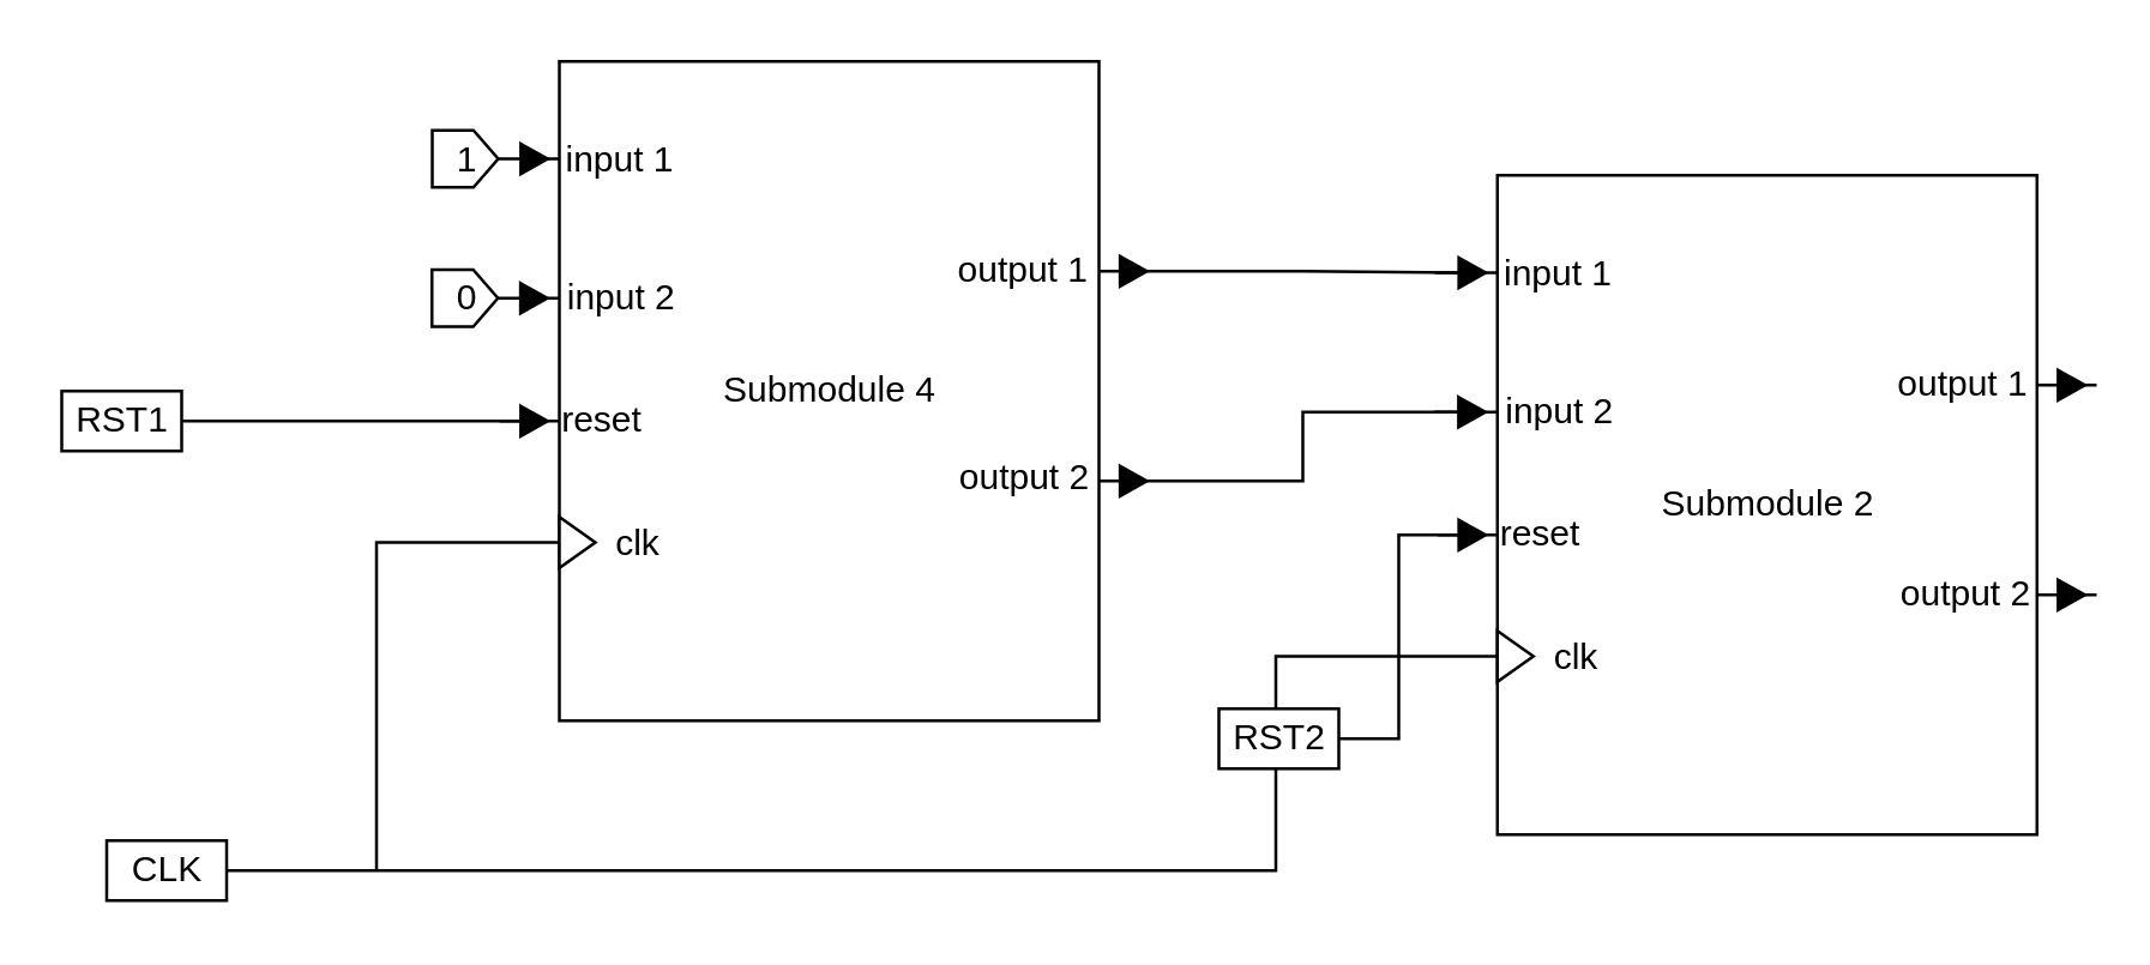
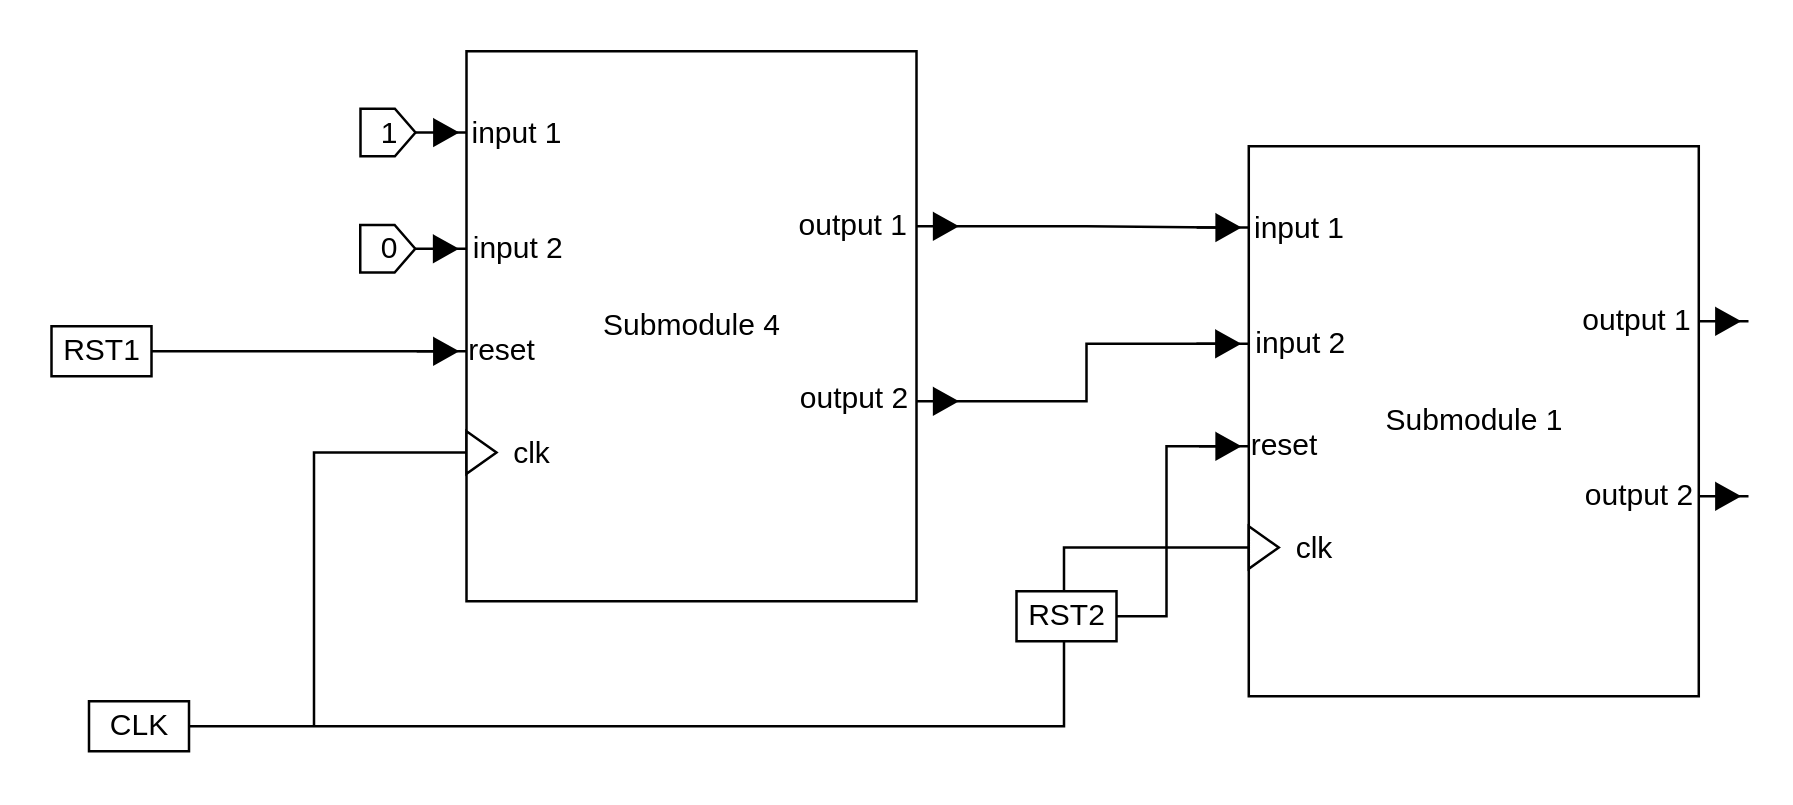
  <mxCell id="0" />
  <mxCell id="1" parent="0" />
  <mxCell id="2" style="edgeStyle=orthogonalEdgeStyle;html=1;endArrow=none;endFill=0;bendable=1;noJump=0;flowAnimation=0;ignoreEdge=0;orthogonalLoop=0;orthogonal=0;enumerate=0;comic=0;arcSize=0;startFill=1;entryX=0;entryY=0.5;entryDx=0;entryDy=0;exitX=0;exitY=0;exitDx=40;exitDy=10;exitPerimeter=0;" parent="1" source="4" target="35" edge="1"><mxGeometry relative="1" as="geometry"><mxPoint x="75" y="290" as="sourcePoint" /><mxPoint x="475" y="210" as="targetPoint" /><Array as="points"><mxPoint x="425" y="290" /><mxPoint x="425" y="219" /><mxPoint x="499" y="219" /></Array></mxGeometry></mxCell>
  <mxCell id="3" style="edgeStyle=orthogonalEdgeStyle;html=1;endArrow=none;endFill=0;bendable=1;noJump=0;flowAnimation=0;ignoreEdge=0;orthogonalLoop=0;orthogonal=0;enumerate=0;comic=0;arcSize=0;startFill=1;entryX=0;entryY=0.5;entryDx=0;entryDy=0;" parent="1" target="13" edge="1"><mxGeometry relative="1" as="geometry"><mxPoint x="125" y="290" as="sourcePoint" /><mxPoint x="155" y="180" as="targetPoint" /><Array as="points"><mxPoint x="125" y="181" /></Array></mxGeometry></mxCell>
  <mxCell id="4" value="CLK" style="externalPins=0;recursiveResize=0;shadow=0;dashed=0;align=center;html=1;strokeWidth=1;shape=mxgraph.rtl.abstract.entity;container=1;collapsible=0;kind=input;drawPins=0;left=0;right=1;bottom=0;top=0;comic=0;sketch=0;" parent="1" vertex="1"><mxGeometry x="35" y="280" width="40" height="20" as="geometry" /></mxCell>
  <mxCell id="5" style="edgeStyle=orthogonalEdgeStyle;comic=0;html=1;exitX=0;exitY=0;exitDx=20;exitDy=10;exitPerimeter=0;entryX=0;entryY=0.5;entryDx=0;entryDy=0;startFill=1;endArrow=none;endFill=0;" parent="1" source="6" target="25" edge="1"><mxGeometry relative="1" as="geometry" /></mxCell>
  <mxCell id="6" value="RST1" style="externalPins=0;recursiveResize=0;shadow=0;dashed=0;align=center;html=1;strokeWidth=1;shape=mxgraph.rtl.abstract.entity;container=1;collapsible=0;kind=input;drawPins=0;left=0;right=1;bottom=0;top=0;comic=0;sketch=0;" parent="1" vertex="1"><mxGeometry x="20" y="130" width="40" height="20" as="geometry" /></mxCell>
  <mxCell id="7" value="0" style="shape=offPageConnector;html=1;rotation=0;direction=north;" parent="1" vertex="1"><mxGeometry x="143.5" y="89.5" width="22" height="19" as="geometry" /></mxCell>
  <mxCell id="8" value="1" style="shape=offPageConnector;html=1;rotation=0;direction=north;" parent="1" vertex="1"><mxGeometry x="143.6" y="43" width="22" height="19" as="geometry" /></mxCell>
  <mxCell id="9" value="" style="group" parent="1" vertex="1" connectable="0"><mxGeometry x="166.09" y="20" width="215.91" height="220" as="geometry" /></mxCell>
  <mxCell id="10" value="Submodule 4" style="externalPins=0;recursiveResize=0;shadow=0;dashed=0;align=center;html=1;strokeWidth=1;shape=mxgraph.rtl.abstract.entity;container=1;collapsible=0;kind=sequential;drawPins=0;left=0;right=0;bottom=0;top=0;type=none;treeFolding=0;comic=0;enumerate=0;moveCells=0;metaEdit=0;backgroundOutline=0;snapToPoint=0;noLabel=0;rightArr=output%201%3Ao,output%202%3Ao;type_size=30;" parent="9" vertex="1"><mxGeometry x="19.91" width="180" height="220" as="geometry" /></mxCell>
  <mxCell id="11" value="input 1" style="text;html=1;align=center;verticalAlign=middle;whiteSpace=wrap;rounded=0;" parent="10" vertex="1"><mxGeometry y="25.75" width="41" height="13.5" as="geometry" /></mxCell>
  <mxCell id="12" value="input 2" style="text;html=1;align=center;verticalAlign=middle;whiteSpace=wrap;rounded=0;" parent="10" vertex="1"><mxGeometry y="72.25" width="42" height="13.5" as="geometry" /></mxCell>
  <mxCell id="13" value="" style="triangle;whiteSpace=wrap;html=1;" parent="10" vertex="1"><mxGeometry y="152" width="12" height="17" as="geometry" /></mxCell>
  <mxCell id="14" value="reset" style="text;html=1;align=center;verticalAlign=middle;whiteSpace=wrap;rounded=0;" parent="10" vertex="1"><mxGeometry y="113" width="29" height="13.5" as="geometry" /></mxCell>
  <mxCell id="15" value="clk" style="text;html=1;align=center;verticalAlign=middle;whiteSpace=wrap;rounded=0;" parent="10" vertex="1"><mxGeometry x="12" y="153.75" width="29" height="13.5" as="geometry" /></mxCell>
  <mxCell id="16" value="output 1" style="text;html=1;align=center;verticalAlign=middle;whiteSpace=wrap;rounded=0;" parent="10" vertex="1"><mxGeometry x="130" y="63" width="50" height="13.5" as="geometry" /></mxCell>
  <mxCell id="17" value="output 2" style="text;html=1;align=center;verticalAlign=middle;whiteSpace=wrap;rounded=0;" parent="10" vertex="1"><mxGeometry x="131" y="132" width="49" height="13.5" as="geometry" /></mxCell>
  <mxCell id="18" style="edgeStyle=orthogonalEdgeStyle;comic=0;html=1;exitX=0.5;exitY=1;exitDx=0;exitDy=0;entryX=0;entryY=0.5;entryDx=0;entryDy=0;startFill=1;endArrow=none;endFill=0;" parent="9" source="7" target="19" edge="1"><mxGeometry relative="1" as="geometry"><mxPoint x="9.95" y="79" as="targetPoint" /><mxPoint x="-1.05" y="79" as="sourcePoint" /></mxGeometry></mxCell>
  <mxCell id="19" value="" style="triangle;whiteSpace=wrap;html=1;fillColor=#000000;" parent="9" vertex="1"><mxGeometry x="6.95" y="74" width="8.96" height="10" as="geometry" /></mxCell>
  <mxCell id="20" style="edgeStyle=orthogonalEdgeStyle;rounded=0;orthogonalLoop=1;jettySize=auto;html=1;exitX=1;exitY=0.5;exitDx=0;exitDy=0;entryX=1.435;entryY=0.508;entryDx=0;entryDy=0;entryPerimeter=0;endArrow=none;endFill=0;" parent="9" source="19" target="19" edge="1"><mxGeometry relative="1" as="geometry" /></mxCell>
  <mxCell id="21" style="edgeStyle=orthogonalEdgeStyle;comic=0;html=1;exitX=0.5;exitY=1;exitDx=0;exitDy=0;entryX=0;entryY=0.5;entryDx=0;entryDy=0;startFill=1;endArrow=none;endFill=0;" parent="9" source="8" target="22" edge="1"><mxGeometry relative="1" as="geometry"><mxPoint x="10.05" y="32.5" as="targetPoint" /><mxPoint x="-0.95" y="32.5" as="sourcePoint" /></mxGeometry></mxCell>
  <mxCell id="22" value="" style="triangle;whiteSpace=wrap;html=1;fillColor=#000000;" parent="9" vertex="1"><mxGeometry x="7.05" y="27.5" width="8.96" height="10" as="geometry" /></mxCell>
  <mxCell id="23" style="edgeStyle=orthogonalEdgeStyle;rounded=0;orthogonalLoop=1;jettySize=auto;html=1;exitX=1;exitY=0.5;exitDx=0;exitDy=0;entryX=1.435;entryY=0.508;entryDx=0;entryDy=0;entryPerimeter=0;endArrow=none;endFill=0;" parent="9" source="22" target="22" edge="1"><mxGeometry relative="1" as="geometry" /></mxCell>
  <mxCell id="24" style="edgeStyle=orthogonalEdgeStyle;comic=0;html=1;exitX=0.5;exitY=1;exitDx=0;exitDy=0;entryX=0;entryY=0.5;entryDx=0;entryDy=0;startFill=1;endArrow=none;endFill=0;" parent="9" target="25" edge="1"><mxGeometry relative="1" as="geometry"><mxPoint x="10.04" y="120" as="targetPoint" /><mxPoint y="120" as="sourcePoint" /></mxGeometry></mxCell>
  <mxCell id="25" value="" style="triangle;whiteSpace=wrap;html=1;fillColor=#000000;" parent="9" vertex="1"><mxGeometry x="7.04" y="115" width="8.96" height="10" as="geometry" /></mxCell>
  <mxCell id="26" style="edgeStyle=orthogonalEdgeStyle;rounded=0;orthogonalLoop=1;jettySize=auto;html=1;exitX=1;exitY=0.5;exitDx=0;exitDy=0;entryX=1.435;entryY=0.508;entryDx=0;entryDy=0;entryPerimeter=0;endArrow=none;endFill=0;" parent="9" source="25" target="25" edge="1"><mxGeometry relative="1" as="geometry" /></mxCell>
  <mxCell id="27" style="edgeStyle=orthogonalEdgeStyle;comic=0;html=1;exitX=0.5;exitY=1;exitDx=0;exitDy=0;entryX=0;entryY=0.5;entryDx=0;entryDy=0;startFill=1;endArrow=none;endFill=0;" parent="9" target="28" edge="1"><mxGeometry relative="1" as="geometry"><mxPoint x="209.95" y="70" as="targetPoint" /><mxPoint x="199.91" y="70" as="sourcePoint" /></mxGeometry></mxCell>
  <mxCell id="28" value="" style="triangle;whiteSpace=wrap;html=1;fillColor=#000000;" parent="9" vertex="1"><mxGeometry x="206.95" y="65" width="8.96" height="10" as="geometry" /></mxCell>
  <mxCell id="29" style="edgeStyle=orthogonalEdgeStyle;comic=0;html=1;exitX=0.5;exitY=1;exitDx=0;exitDy=0;entryX=0;entryY=0.5;entryDx=0;entryDy=0;startFill=1;endArrow=none;endFill=0;" parent="9" target="30" edge="1"><mxGeometry relative="1" as="geometry"><mxPoint x="209.95" y="140" as="targetPoint" /><mxPoint x="199.91" y="140" as="sourcePoint" /></mxGeometry></mxCell>
  <mxCell id="30" value="" style="triangle;whiteSpace=wrap;html=1;fillColor=#000000;" parent="9" vertex="1"><mxGeometry x="206.95" y="135" width="8.96" height="10" as="geometry" /></mxCell>
  <mxCell id="31" value="" style="group" parent="1" vertex="1" connectable="0"><mxGeometry x="479" y="58" width="215.91" height="220" as="geometry" /></mxCell>
- <mxCell id="32" value="Submodule 2" style="externalPins=1;recursiveResize=0;shadow=0;dashed=0;align=center;html=1;strokeWidth=1;shape=mxgraph.rtl.abstract.entity;container=1;collapsible=0;kind=sequential;drawPins=1;left=0;right=0;bottom=0;top=0;type=none;treeFolding=0;comic=0;enumerate=0;moveCells=0;metaEdit=0;backgroundOutline=0;snapToPoint=0;noLabel=0;rightArr=output%201%3Ao,output%202%3Ao;rightRot=180;" parent="31" vertex="1"><mxGeometry x="19.91" width="180" height="220" as="geometry" /></mxCell>
+ <mxCell id="32" value="Submodule 1" style="externalPins=1;recursiveResize=0;shadow=0;dashed=0;align=center;html=1;strokeWidth=1;shape=mxgraph.rtl.abstract.entity;container=1;collapsible=0;kind=sequential;drawPins=1;left=0;right=0;bottom=0;top=0;type=none;treeFolding=0;comic=0;enumerate=0;moveCells=0;metaEdit=0;backgroundOutline=0;snapToPoint=0;noLabel=0;rightArr=output%201%3Ao,output%202%3Ao;rightRot=180;" parent="31" vertex="1"><mxGeometry x="19.91" width="180" height="220" as="geometry" /></mxCell>
  <mxCell id="33" value="input 1" style="text;html=1;align=center;verticalAlign=middle;whiteSpace=wrap;rounded=0;" parent="32" vertex="1"><mxGeometry y="25.75" width="41" height="13.5" as="geometry" /></mxCell>
  <mxCell id="34" value="input 2" style="text;html=1;align=center;verticalAlign=middle;whiteSpace=wrap;rounded=0;" parent="32" vertex="1"><mxGeometry y="72.25" width="42" height="13.5" as="geometry" /></mxCell>
  <mxCell id="35" value="" style="triangle;whiteSpace=wrap;html=1;" parent="32" vertex="1"><mxGeometry y="152" width="12" height="17" as="geometry" /></mxCell>
  <mxCell id="36" value="reset" style="text;html=1;align=center;verticalAlign=middle;whiteSpace=wrap;rounded=0;" parent="32" vertex="1"><mxGeometry y="113" width="29" height="13.5" as="geometry" /></mxCell>
  <mxCell id="37" value="clk" style="text;html=1;align=center;verticalAlign=middle;whiteSpace=wrap;rounded=0;" parent="32" vertex="1"><mxGeometry x="12" y="153.75" width="29" height="13.5" as="geometry" /></mxCell>
  <mxCell id="38" value="output 2" style="text;html=1;align=center;verticalAlign=middle;whiteSpace=wrap;rounded=0;" parent="32" vertex="1"><mxGeometry x="133" y="133" width="47" height="13.5" as="geometry" /></mxCell>
  <mxCell id="39" style="edgeStyle=orthogonalEdgeStyle;comic=0;html=1;exitX=0.5;exitY=1;exitDx=0;exitDy=0;entryX=0;entryY=0.5;entryDx=0;entryDy=0;startFill=1;endArrow=none;endFill=0;" parent="31" target="40" edge="1"><mxGeometry relative="1" as="geometry"><mxPoint x="9.95" y="79" as="targetPoint" /><mxPoint x="-1.05" y="79" as="sourcePoint" /></mxGeometry></mxCell>
  <mxCell id="40" value="" style="triangle;whiteSpace=wrap;html=1;fillColor=#000000;" parent="31" vertex="1"><mxGeometry x="6.95" y="74" width="8.96" height="10" as="geometry" /></mxCell>
  <mxCell id="41" style="edgeStyle=orthogonalEdgeStyle;rounded=0;orthogonalLoop=1;jettySize=auto;html=1;exitX=1;exitY=0.5;exitDx=0;exitDy=0;entryX=1.435;entryY=0.508;entryDx=0;entryDy=0;entryPerimeter=0;endArrow=none;endFill=0;" parent="31" source="40" target="40" edge="1"><mxGeometry relative="1" as="geometry" /></mxCell>
  <mxCell id="42" style="edgeStyle=orthogonalEdgeStyle;comic=0;html=1;exitX=0.5;exitY=1;exitDx=0;exitDy=0;entryX=0;entryY=0.5;entryDx=0;entryDy=0;startFill=1;endArrow=none;endFill=0;" parent="31" target="43" edge="1"><mxGeometry relative="1" as="geometry"><mxPoint x="10.05" y="32.5" as="targetPoint" /><mxPoint x="-0.95" y="32.5" as="sourcePoint" /></mxGeometry></mxCell>
  <mxCell id="43" value="" style="triangle;whiteSpace=wrap;html=1;fillColor=#000000;" parent="31" vertex="1"><mxGeometry x="7.05" y="27.5" width="8.96" height="10" as="geometry" /></mxCell>
  <mxCell id="44" style="edgeStyle=orthogonalEdgeStyle;rounded=0;orthogonalLoop=1;jettySize=auto;html=1;exitX=1;exitY=0.5;exitDx=0;exitDy=0;entryX=1.435;entryY=0.508;entryDx=0;entryDy=0;entryPerimeter=0;endArrow=none;endFill=0;" parent="31" source="43" target="43" edge="1"><mxGeometry relative="1" as="geometry" /></mxCell>
  <mxCell id="45" style="edgeStyle=orthogonalEdgeStyle;comic=0;html=1;exitX=0.5;exitY=1;exitDx=0;exitDy=0;entryX=0;entryY=0.5;entryDx=0;entryDy=0;startFill=1;endArrow=none;endFill=0;" parent="31" target="46" edge="1"><mxGeometry relative="1" as="geometry"><mxPoint x="10.04" y="120" as="targetPoint" /><mxPoint y="120" as="sourcePoint" /></mxGeometry></mxCell>
  <mxCell id="46" value="" style="triangle;whiteSpace=wrap;html=1;fillColor=#000000;" parent="31" vertex="1"><mxGeometry x="7.04" y="115" width="8.96" height="10" as="geometry" /></mxCell>
  <mxCell id="47" style="edgeStyle=orthogonalEdgeStyle;rounded=0;orthogonalLoop=1;jettySize=auto;html=1;exitX=1;exitY=0.5;exitDx=0;exitDy=0;entryX=1.435;entryY=0.508;entryDx=0;entryDy=0;entryPerimeter=0;endArrow=none;endFill=0;" parent="31" source="46" target="46" edge="1"><mxGeometry relative="1" as="geometry" /></mxCell>
  <mxCell id="48" style="edgeStyle=orthogonalEdgeStyle;comic=0;html=1;exitX=0.5;exitY=1;exitDx=0;exitDy=0;entryX=0;entryY=0.5;entryDx=0;entryDy=0;startFill=1;endArrow=none;endFill=0;" parent="31" target="49" edge="1"><mxGeometry relative="1" as="geometry"><mxPoint x="209.95" y="70" as="targetPoint" /><mxPoint x="199.91" y="70" as="sourcePoint" /></mxGeometry></mxCell>
  <mxCell id="49" value="" style="triangle;whiteSpace=wrap;html=1;fillColor=#000000;" parent="31" vertex="1"><mxGeometry x="206.95" y="65" width="8.96" height="10" as="geometry" /></mxCell>
  <mxCell id="50" style="edgeStyle=orthogonalEdgeStyle;rounded=0;orthogonalLoop=1;jettySize=auto;html=1;exitX=1;exitY=0.5;exitDx=0;exitDy=0;entryX=1.435;entryY=0.508;entryDx=0;entryDy=0;entryPerimeter=0;endArrow=none;endFill=0;" parent="31" source="49" target="49" edge="1"><mxGeometry relative="1" as="geometry" /></mxCell>
  <mxCell id="51" style="edgeStyle=orthogonalEdgeStyle;comic=0;html=1;exitX=0.5;exitY=1;exitDx=0;exitDy=0;entryX=0;entryY=0.5;entryDx=0;entryDy=0;startFill=1;endArrow=none;endFill=0;" parent="31" target="52" edge="1"><mxGeometry relative="1" as="geometry"><mxPoint x="209.95" y="140" as="targetPoint" /><mxPoint x="199.91" y="140" as="sourcePoint" /></mxGeometry></mxCell>
  <mxCell id="52" value="" style="triangle;whiteSpace=wrap;html=1;fillColor=#000000;" parent="31" vertex="1"><mxGeometry x="206.95" y="135" width="8.96" height="10" as="geometry" /></mxCell>
  <mxCell id="53" style="edgeStyle=orthogonalEdgeStyle;rounded=0;orthogonalLoop=1;jettySize=auto;html=1;exitX=1;exitY=0.5;exitDx=0;exitDy=0;entryX=1.435;entryY=0.508;entryDx=0;entryDy=0;entryPerimeter=0;endArrow=none;endFill=0;" parent="31" source="52" target="52" edge="1"><mxGeometry relative="1" as="geometry" /></mxCell>
  <mxCell id="54" value="output 1" style="text;html=1;align=center;verticalAlign=middle;whiteSpace=wrap;rounded=0;" parent="31" vertex="1"><mxGeometry x="151" y="63.25" width="48.91" height="13.5" as="geometry" /></mxCell>
  <mxCell id="55" style="edgeStyle=orthogonalEdgeStyle;rounded=0;orthogonalLoop=1;jettySize=auto;html=1;exitX=1;exitY=0.5;exitDx=0;exitDy=0;entryX=0;entryY=0.5;entryDx=0;entryDy=0;endArrow=none;endFill=0;" parent="1" source="28" target="43" edge="1"><mxGeometry relative="1" as="geometry" /></mxCell>
  <mxCell id="56" style="edgeStyle=orthogonalEdgeStyle;rounded=0;orthogonalLoop=1;jettySize=auto;html=1;exitX=1;exitY=0.5;exitDx=0;exitDy=0;entryX=0;entryY=0.5;entryDx=0;entryDy=0;endArrow=none;endFill=0;" parent="1" source="30" target="40" edge="1"><mxGeometry relative="1" as="geometry" /></mxCell>
  <mxCell id="57" style="edgeStyle=orthogonalEdgeStyle;comic=0;html=1;exitX=0;exitY=0;exitDx=20;exitDy=10;exitPerimeter=0;entryX=0;entryY=0.5;entryDx=0;entryDy=0;startFill=1;endArrow=none;endFill=0;arcSize=0;" parent="1" source="58" target="46" edge="1"><mxGeometry relative="1" as="geometry"><mxPoint x="486.04" y="176" as="targetPoint" /></mxGeometry></mxCell>
  <mxCell id="58" value="RST2" style="externalPins=0;recursiveResize=0;shadow=0;dashed=0;align=center;html=1;strokeWidth=1;shape=mxgraph.rtl.abstract.entity;container=1;collapsible=0;kind=input;drawPins=0;left=0;right=1;bottom=0;top=0;comic=0;sketch=0;" parent="1" vertex="1"><mxGeometry x="406" y="236" width="40" height="20" as="geometry" /></mxCell>
